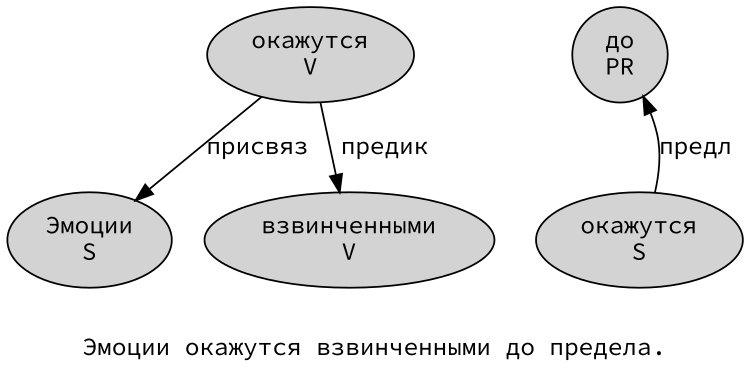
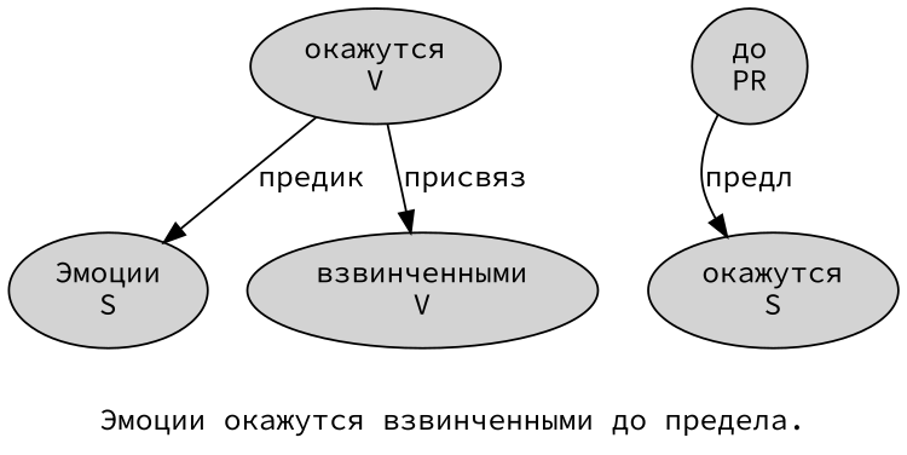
  digraph {
    fontname="Source Code Pro"
    label="Эмоции окажутся взвинченными до предела."
    node [fillcolor=lightgray fontname="Source Code Pro" penwidth=1 shape=ellipse style=filled]
    edge [fontname="Source Code Pro"]
    n1 [label="Эмоции\nS"]
    n2 [label="окажутся\nV"]
    n3 [label="взвинченными\nV"]
    n4 [label="до\nPR"]
    n5 [label="окажутся\nS"]
-   n2 -> n1 [label="присвяз"]
-   n2 -> n3 [label="предик"]
-   n5 -> n4 [label="предл"]
+   n2 -> n1 [label="предик"]
+   n2 -> n3 [label="присвяз"]
+   n4 -> n5 [label="предл"]
  }
